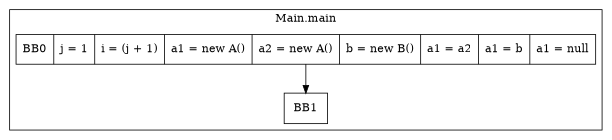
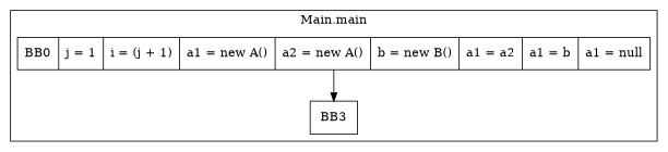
  digraph {
    rankdir=TB
    node [shape=record]
    n1 [label="BB0|j = 1|i = (j + 1)|a1 = new A()|a2 = new A()|b = new B()|a1 = a2|a1 = b|a1 = null"]
-   n2 [label=BB1]
+   n2 [label=BB3]
    subgraph cluster_1 {
      label="Main.main"
      n1
      n2
    }
    n1 -> n2
  }
